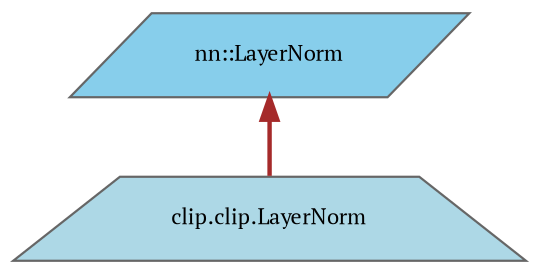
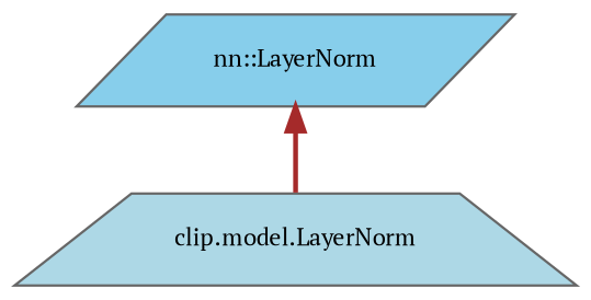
  digraph {
    fontname="PT Serif"
    node [color=gray40 fontname="PT Serif" fontsize=10 style=filled]
-   n1 [fillcolor=lightblue fontcolor=black height=0.2 label="clip.clip.LayerNorm" shape=trapezium width=0.4]
+   n1 [fillcolor=lightblue fontcolor=black height=0.2 label="clip.model.LayerNorm" shape=trapezium width=0.4]
    n2 [fillcolor=skyblue height=0.2 label="nn::LayerNorm" shape=parallelogram width=0.4]
    n2 -> n1 [color=brown dir=back fontname="PT Serif" fontsize=10 labelfontname=Helvetica labelfontsize=10 style=bold]
  }
